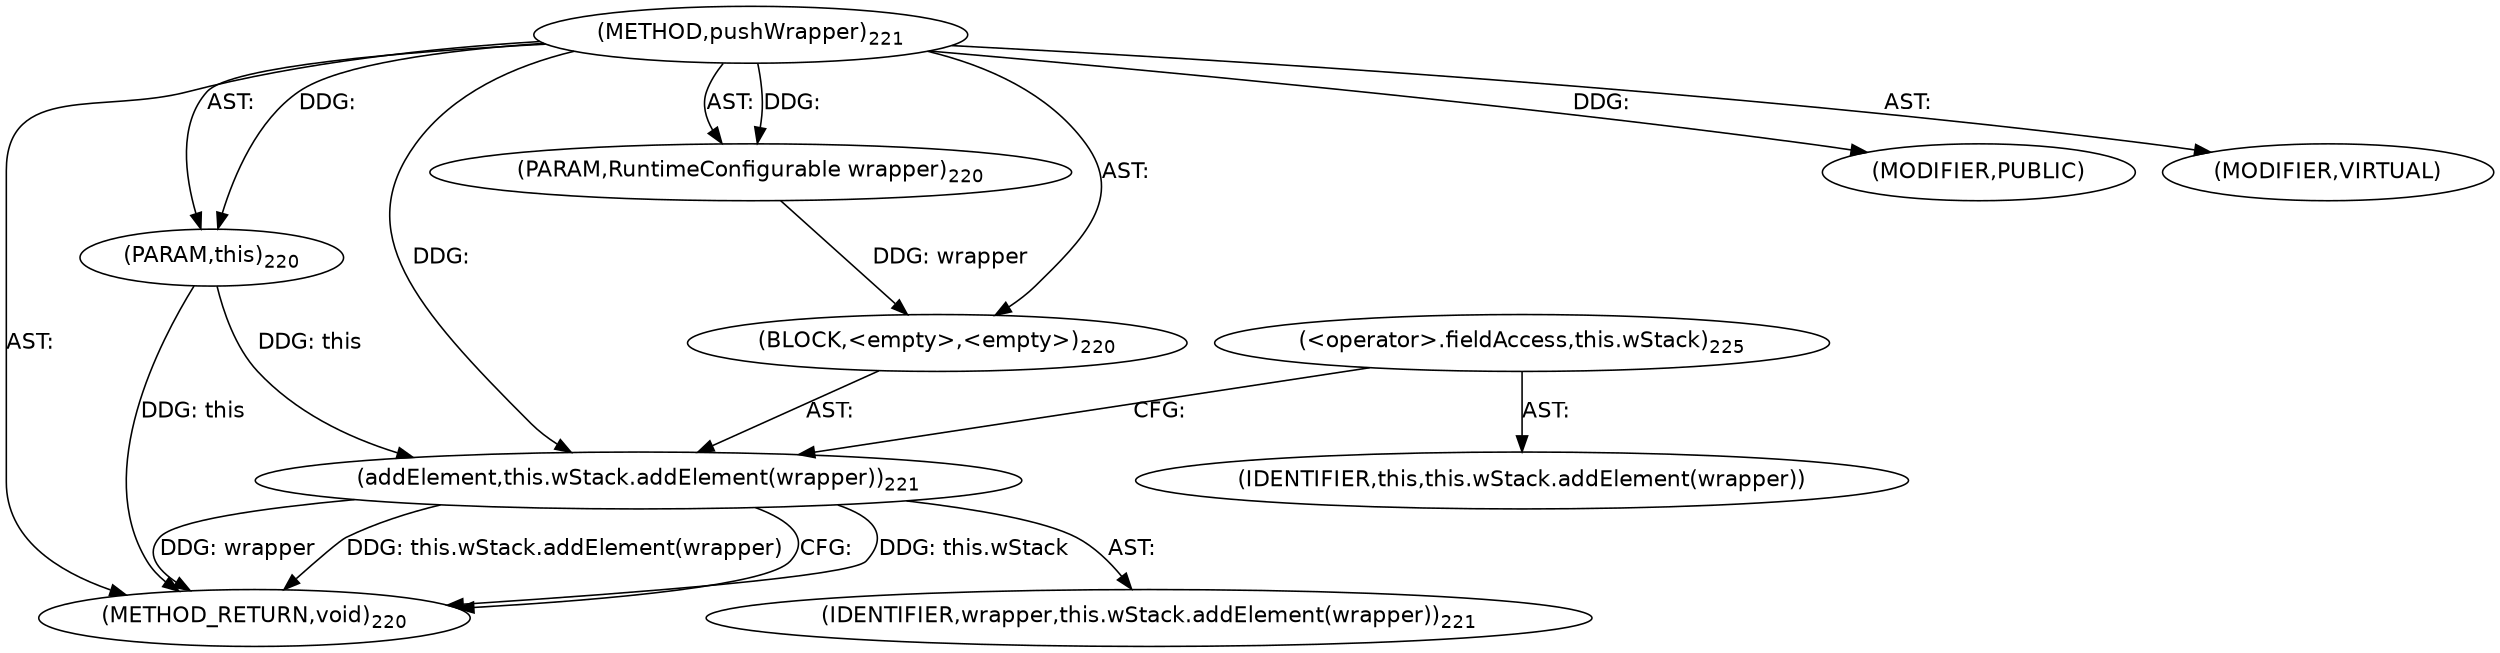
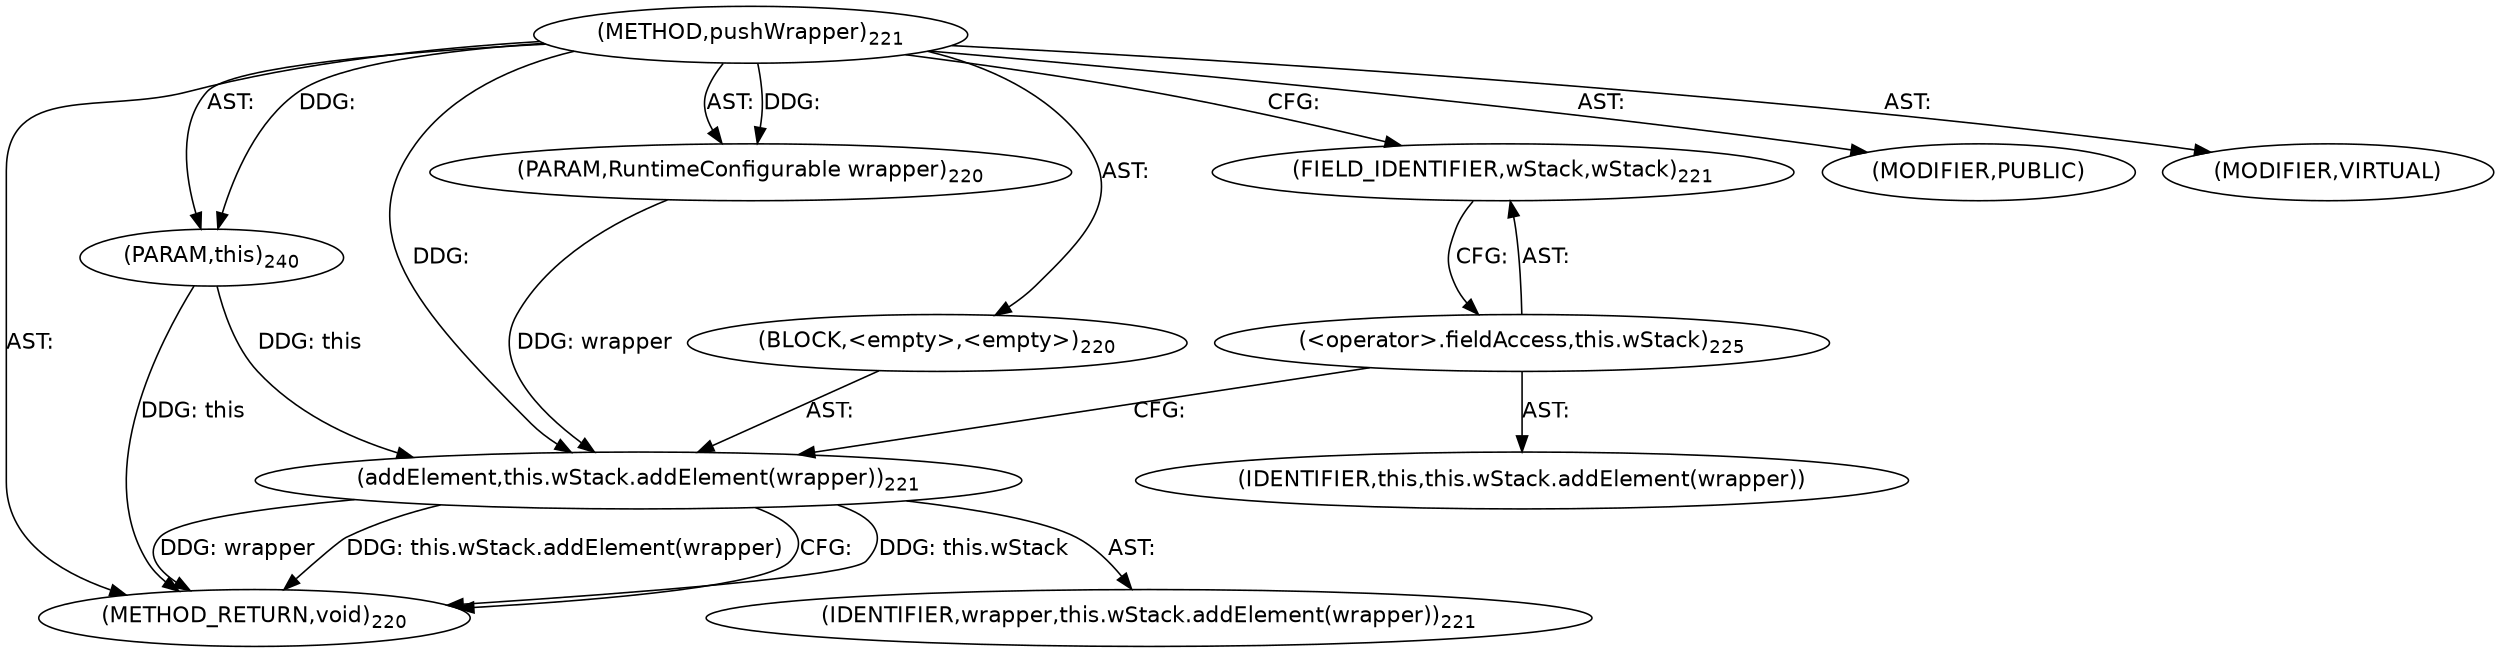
  digraph {
    fontname="DejaVu Sans"
    node [fontname="DejaVu Sans"]
    edge [fontname="DejaVu Sans"]
    n1 [label=<(METHOD,pushWrapper)<SUB>221</SUB>>]
-   n2 [label=<(PARAM,this)<SUB>220</SUB>>]
+   n2 [label=<(PARAM,this)<SUB>240</SUB>>]
    n3 [label=<(PARAM,RuntimeConfigurable wrapper)<SUB>220</SUB>>]
    n4 [label=<(BLOCK,&lt;empty&gt;,&lt;empty&gt;)<SUB>220</SUB>>]
    n5 [label=<(addElement,this.wStack.addElement(wrapper))<SUB>221</SUB>>]
+   n6 [label=<(FIELD_IDENTIFIER,wStack,wStack)<SUB>221</SUB>>]
    n7 [label=<(MODIFIER,PUBLIC)>]
    n8 [label=<(MODIFIER,VIRTUAL)>]
    n9 [label=<(METHOD_RETURN,void)<SUB>220</SUB>>]
    n10 [label=<(IDENTIFIER,wrapper,this.wStack.addElement(wrapper))<SUB>221</SUB>>]
    n11 [label=<(&lt;operator&gt;.fieldAccess,this.wStack)<SUB>225</SUB>>]
    n12 [label=<(IDENTIFIER,this,this.wStack.addElement(wrapper))>]
    n1 -> n2 [label="AST: "]
    n1 -> n2 [label="DDG: "]
    n1 -> n3 [label="AST: "]
    n1 -> n3 [label="DDG: "]
    n1 -> n4 [label="AST: "]
    n1 -> n5 [label="DDG: "]
-   n1 -> n7 [label="DDG: "]
+   n1 -> n6 [label="CFG: "]
+   n1 -> n7 [label="AST: "]
    n1 -> n8 [label="AST: "]
    n1 -> n9 [label="AST: "]
    n2 -> n5 [label="DDG: this"]
    n2 -> n9 [label="DDG: this"]
-   n3 -> n4 [label="DDG: wrapper"]
+   n3 -> n5 [label="DDG: wrapper"]
    n4 -> n5 [label="AST: "]
    n5 -> n9 [label="CFG: "]
    n5 -> n9 [label="DDG: this.wStack"]
    n5 -> n9 [label="DDG: wrapper"]
    n5 -> n9 [label="DDG: this.wStack.addElement(wrapper)"]
    n5 -> n10 [label="AST: "]
+   n6 -> n11 [label="CFG: "]
    n11 -> n5 [label="CFG: "]
+   n11 -> n6 [label="AST: "]
    n11 -> n12 [label="AST: "]
  }
